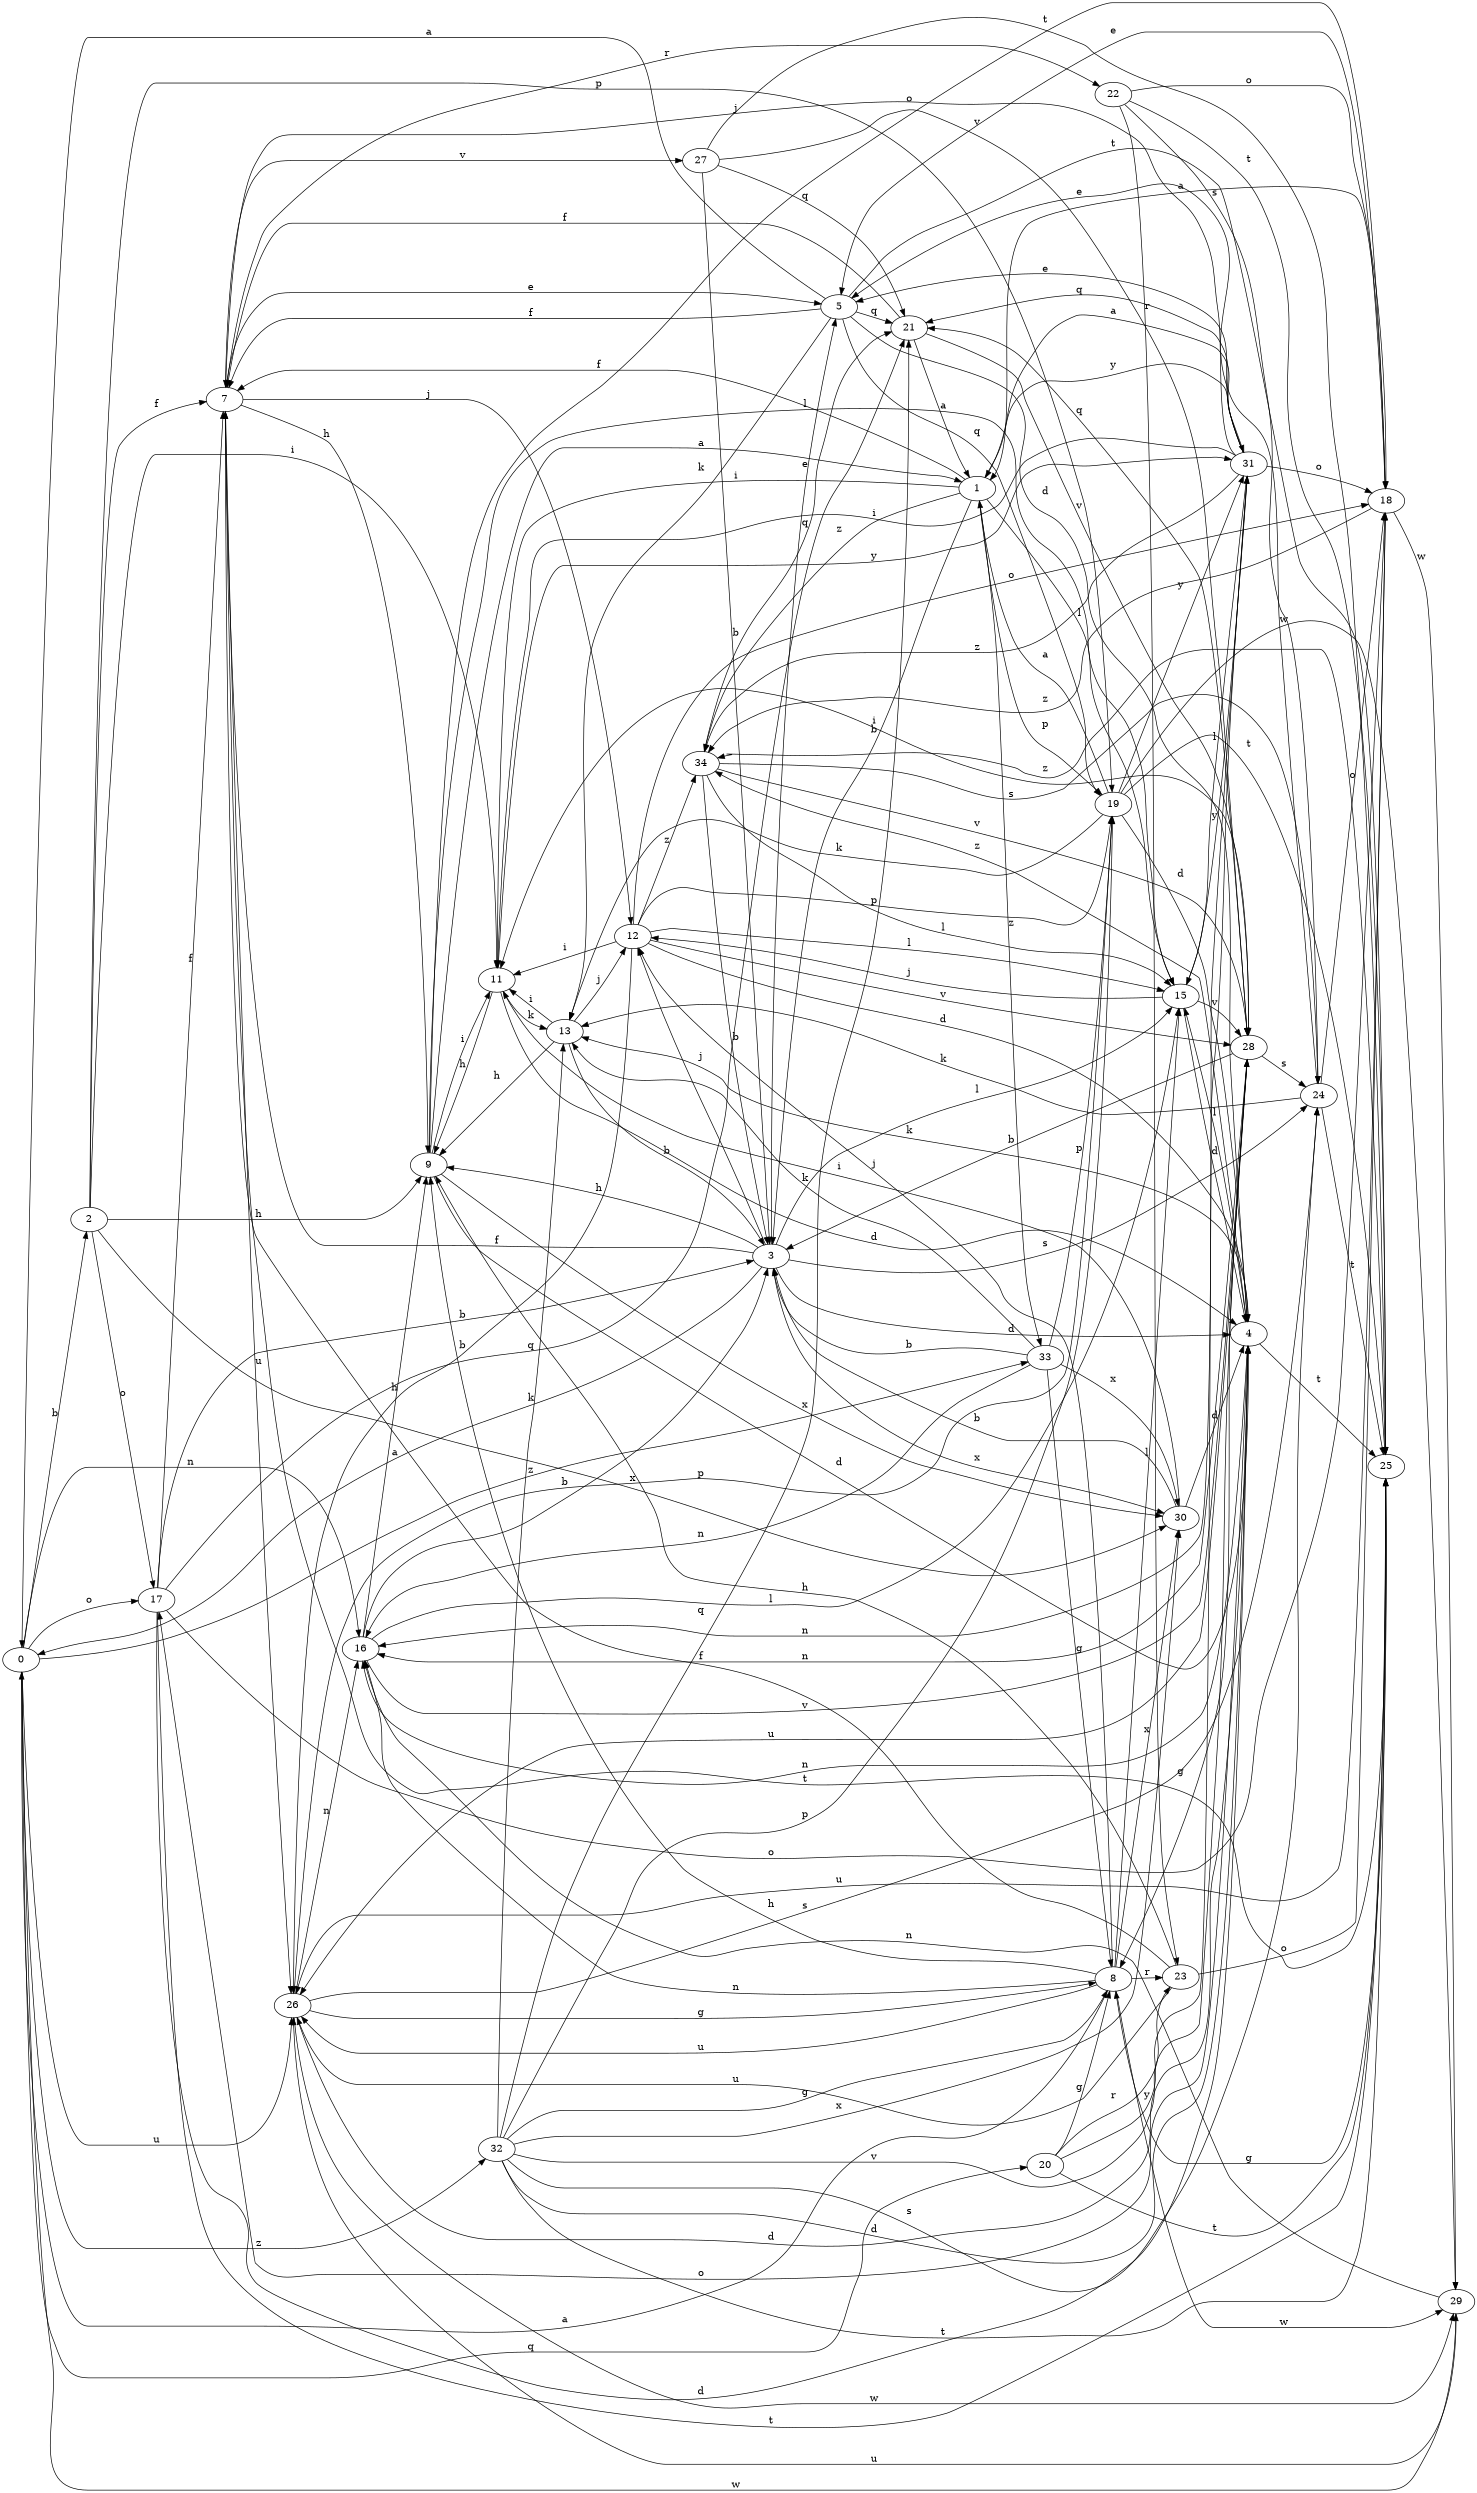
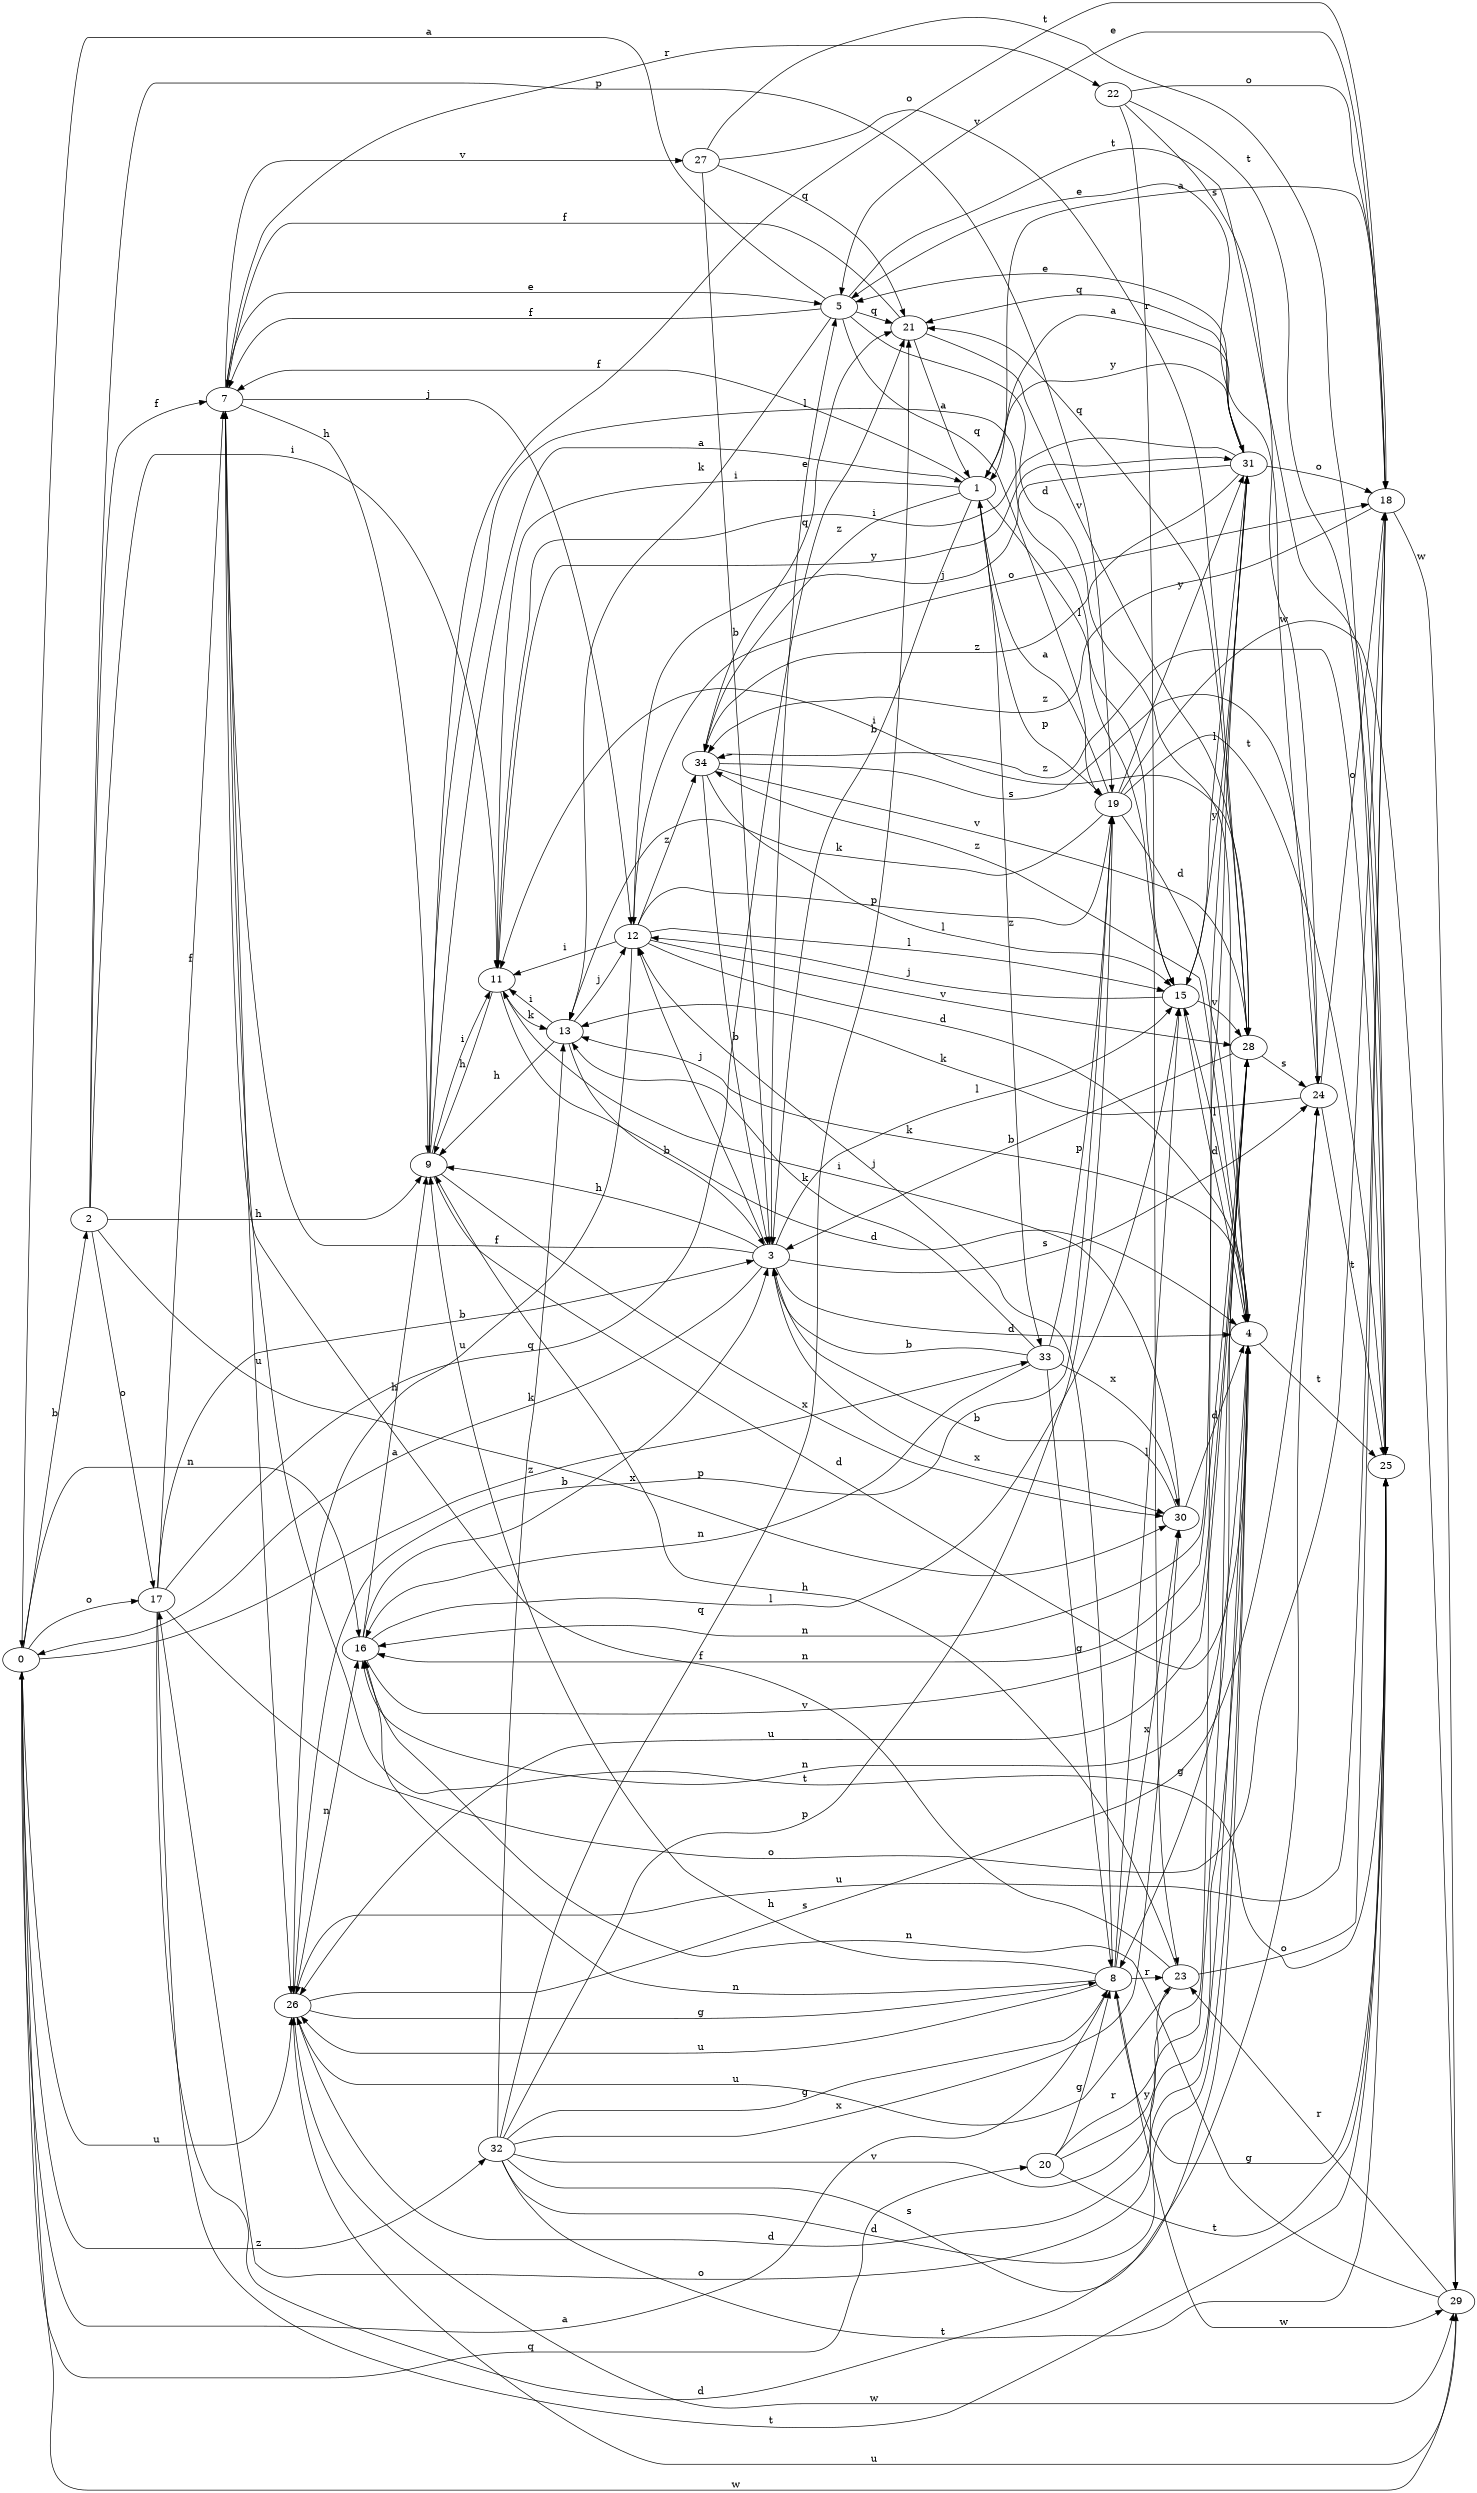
  strict digraph {
    rankdir=LR
    0
    2
    16
    17
    20
    26
    29
    32
    33
    7
    11
    19
    9
    30
    3
    15
    28
    4
    25
    21
    18
    31
    8
    23
    24
    13
    1
    34
    5
    12
    22
    27
    0 -> 2 [label=b]
    0 -> 16 [label=n]
    0 -> 17 [label=o]
    0 -> 20 [label=q]
    0 -> 26 [label=u]
    0 -> 29 [label=w]
    0 -> 32 [label=z]
    0 -> 33 [label=z]
    2 -> 17 [label=o]
    2 -> 7 [label=f]
    2 -> 11 [label=i]
    2 -> 19 [label=p]
    2 -> 9 [label=h]
    2 -> 30 [label=x]
    16 -> 9 [label=h]
    16 -> 3 [label=b]
    16 -> 15 [label=l]
    16 -> 28 [label=v]
    17 -> 7 [label=f]
    17 -> 3 [label=b]
    17 -> 4 [label=d]
    17 -> 25 [label=t]
    17 -> 21 [label=q]
    17 -> 18 [label=o]
    20 -> 25 [label=t]
    20 -> 31 [label=y]
    20 -> 8 [label=g]
    20 -> 23 [label=r]
    26 -> 16 [label=n]
    26 -> 29 [label=w]
    26 -> 19 [label=p]
    26 -> 4 [label=d]
    26 -> 8 [label=g]
    26 -> 24 [label=s]
    29 -> 16 [label=n]
    29 -> 26 [label=u]
+   29 -> 23 [label=r]
    32 -> 19 [label=p]
    32 -> 30 [label=x]
    32 -> 28 [label=v]
    32 -> 4 [label=d]
    32 -> 25 [label=t]
    32 -> 21 [label=q]
    32 -> 8 [label=g]
    32 -> 24 [label=s]
    32 -> 13 [label=k]
    33 -> 16 [label=n]
    33 -> 19 [label=p]
    33 -> 30 [label=x]
    33 -> 3 [label=b]
    33 -> 8 [label=g]
    33 -> 13 [label=k]
    7 -> 26 [label=u]
    7 -> 9 [label=h]
    7 -> 25 [label=t]
    7 -> 5 [label=e]
    7 -> 12 [label=j]
    7 -> 22 [label=r]
    7 -> 27 [label=v]
    11 -> 9 [label=h]
    11 -> 4 [label=d]
    11 -> 31 [label=y]
    11 -> 13 [label=k]
    19 -> 29 [label=w]
    19 -> 4 [label=d]
    19 -> 25 [label=t]
    19 -> 31 [label=y]
    19 -> 13 [label=k]
    19 -> 1 [label=a]
    9 -> 11 [label=i]
    9 -> 30 [label=x]
    9 -> 15 [label=l]
    9 -> 4 [label=d]
    9 -> 18 [label=o]
    9 -> 1 [label=a]
    30 -> 11 [label=i]
    30 -> 3 [label=b]
    30 -> 4 [label=d]
    3 -> 0 [label=a]
    3 -> 7 [label=f]
    3 -> 9 [label=h]
    3 -> 30 [label=x]
    3 -> 15 [label=l]
    3 -> 4 [label=d]
    3 -> 24 [label=s]
    3 -> 5 [label=e]
    3 -> 12 [label=j]
    15 -> 28 [label=v]
    15 -> 4 [label=d]
    15 -> 31 [label=y]
    15 -> 12 [label=j]
    28 -> 16 [label=n]
    28 -> 26 [label=u]
    28 -> 11 [label=i]
    28 -> 3 [label=b]
    28 -> 21 [label=q]
    28 -> 8 [label=g]
    28 -> 24 [label=s]
    4 -> 16 [label=n]
    4 -> 17 [label=o]
    4 -> 15 [label=l]
    4 -> 25 [label=t]
    4 -> 13 [label=k]
    4 -> 34 [label=z]
    25 -> 8 [label=g]
    25 -> 34 [label=z]
    21 -> 7 [label=f]
    21 -> 28 [label=v]
    21 -> 1 [label=a]
    18 -> 26 [label=u]
    18 -> 29 [label=w]
    18 -> 1 [label=a]
    18 -> 34 [label=z]
    18 -> 5 [label=e]
    31 -> 16 [label=n]
    31 -> 11 [label=i]
    31 -> 15 [label=l]
    31 -> 21 [label=q]
    31 -> 18 [label=o]
    31 -> 1 [label=a]
    31 -> 34 [label=z]
    31 -> 5 [label=e]
-   31 -> 7 [label=j]
+   31 -> 12 [label=j]
    8 -> 0 [label=a]
    8 -> 16 [label=n]
    8 -> 26 [label=u]
    8 -> 29 [label=w]
    8 -> 9 [label=h]
    8 -> 30 [label=x]
    8 -> 15 [label=l]
    8 -> 23 [label=r]
    8 -> 12 [label=j]
    23 -> 26 [label=u]
    23 -> 7 [label=f]
    23 -> 9 [label=h]
    23 -> 18 [label=o]
    24 -> 25 [label=t]
    24 -> 18 [label=o]
    24 -> 13 [label=k]
    24 -> 5 [label=e]
    13 -> 11 [label=i]
    13 -> 9 [label=h]
    13 -> 3 [label=b]
    13 -> 12 [label=j]
    1 -> 33 [label=z]
    1 -> 7 [label=f]
    1 -> 11 [label=i]
    1 -> 19 [label=p]
    1 -> 3 [label=b]
    1 -> 15 [label=l]
    1 -> 31 [label=y]
    1 -> 34 [label=z]
    34 -> 3 [label=b]
    34 -> 15 [label=l]
    34 -> 28 [label=v]
    34 -> 21 [label=q]
    34 -> 24 [label=s]
    5 -> 0 [label=a]
    5 -> 7 [label=f]
    5 -> 19 [label=q]
    5 -> 4 [label=d]
    5 -> 25 [label=t]
    5 -> 21 [label=q]
    5 -> 13 [label=k]
-   12 -> 26 [label=b]
+   12 -> 26 [label=u]
    12 -> 11 [label=i]
    12 -> 19 [label=p]
    12 -> 15 [label=l]
    12 -> 28 [label=v]
    12 -> 4 [label=d]
    12 -> 18 [label=o]
    12 -> 34 [label=z]
    22 -> 25 [label=t]
    22 -> 18 [label=o]
    22 -> 23 [label=r]
    22 -> 24 [label=s]
    27 -> 3 [label=b]
    27 -> 28 [label=v]
    27 -> 25 [label=t]
    27 -> 21 [label=q]
  }
